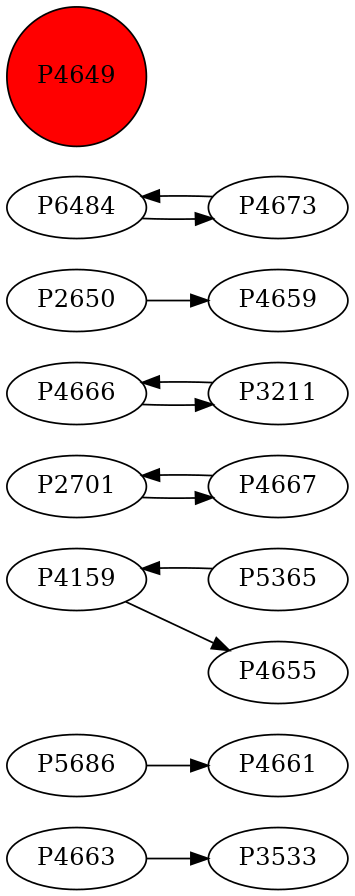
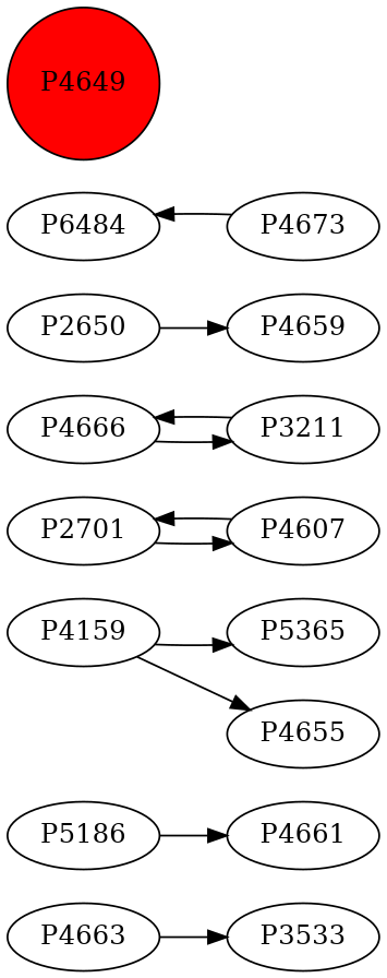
  digraph {
    rankdir=LR
    P4663
    P3533
-   P5186 [label=P5686]
+   P5186
    P4661
    n5 [label=P4159]
    P5365
    P4655
    P2701
-   P4667
+   P4667 [label=P4607]
    P4666
    P3211
    n12 [label=P2650]
    P4659
    P6484
    P4673
    P4649 [fillcolor=red shape=circle style=filled]
    P4663 -> P3533
    P5186 -> P4661
    n5 -> P4655
-   P5365 -> n5
+   n5 -> P5365
    P2701 -> P4667
    P4667 -> P2701
    P4666 -> P3211
    P3211 -> P4666
    n12 -> P4659
-   P6484 -> P4673
    P4673 -> P6484
  }
